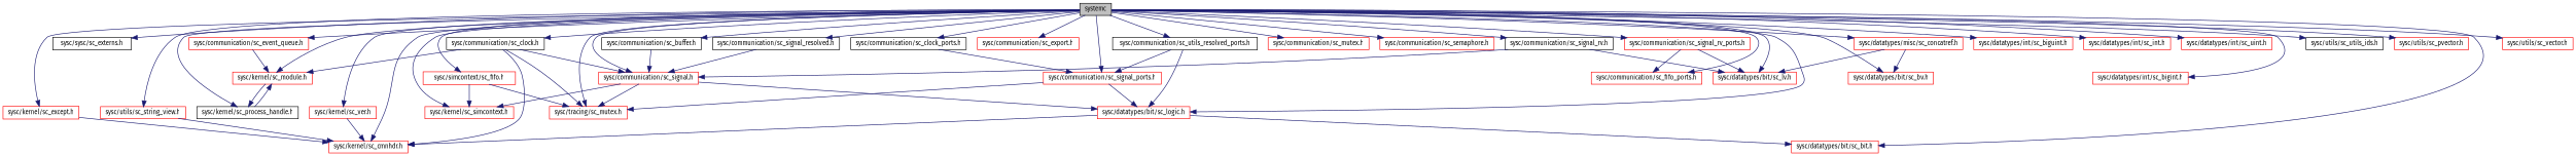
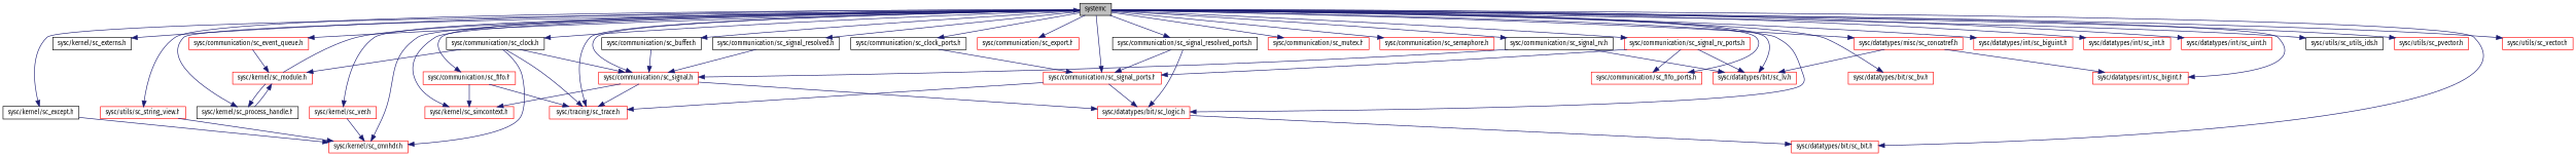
  digraph {
    fontname="Fira Sans"
    node [color=red fillcolor=white fontname="Fira Sans" fontsize=10 shape=record style=filled]
    edge [color=midnightblue fontname="Fira Sans" fontsize=10 labelfontname=FreeSans labelfontsize=10 style=solid]
    n1 [color=black fillcolor=grey75 fontcolor=black height=0.2 label=systemc width=0.4]
    n2 [height=0.2 label="sysc/kernel/sc_cmnhdr.h" width=0.4]
-   n3 [color=black height=0.2 label="sysc/sysc/sc_externs.h" width=0.4]
-   n4 [height=0.2 label="sysc/kernel/sc_except.h" width=0.4]
+   n3 [color=black height=0.2 label="sysc/kernel/sc_externs.h" width=0.4]
+   n4 [color=black height=0.2 label="sysc/kernel/sc_except.h" width=0.4]
    n5 [height=0.2 label="sysc/kernel/sc_module.h" width=0.4]
    n6 [color=black height=0.2 label="sysc/kernel/sc_process_handle.h" width=0.4]
    n7 [height=0.2 label="sysc/kernel/sc_simcontext.h" width=0.4]
    n8 [height=0.2 label="sysc/kernel/sc_ver.h" width=0.4]
    n9 [color=black height=0.2 label="sysc/communication/sc_buffer.h" width=0.4]
    n10 [height=0.2 label="sysc/communication/sc_signal.h" width=0.4]
    n11 [height=0.2 label="sysc/datatypes/bit/sc_logic.h" width=0.4]
    n12 [height=0.2 label="sysc/datatypes/bit/sc_bit.h" width=0.4]
-   n13 [height=0.2 label="sysc/tracing/sc_mutex.h" width=0.4]
+   n13 [height=0.2 label="sysc/tracing/sc_trace.h" width=0.4]
    n14 [color=black height=0.2 label="sysc/communication/sc_clock.h" width=0.4]
    n15 [color=black height=0.2 label="sysc/communication/sc_clock_ports.h" width=0.4]
    n16 [height=0.2 label="sysc/communication/sc_signal_ports.h" width=0.4]
    n17 [height=0.2 label="sysc/communication/sc_event_queue.h" width=0.4]
    n18 [height=0.2 label="sysc/communication/sc_export.h" width=0.4]
-   n19 [height=0.2 label="sysc/simcontext/sc_fifo.h" width=0.4]
+   n19 [height=0.2 label="sysc/communication/sc_fifo.h" width=0.4]
    n20 [height=0.2 label="sysc/communication/sc_fifo_ports.h" width=0.4]
    n21 [height=0.2 label="sysc/communication/sc_mutex.h" width=0.4]
    n22 [height=0.2 label="sysc/communication/sc_semaphore.h" width=0.4]
    n23 [color=black height=0.2 label="sysc/communication/sc_signal_resolved.h" width=0.4]
-   n24 [color=black height=0.2 label="sysc/communication/sc_utils_resolved_ports.h" width=0.4]
+   n24 [color=black height=0.2 label="sysc/communication/sc_signal_resolved_ports.h" width=0.4]
    n25 [color=black height=0.2 label="sysc/communication/sc_signal_rv.h" width=0.4]
    n26 [height=0.2 label="sysc/datatypes/bit/sc_lv.h" width=0.4]
    n27 [height=0.2 label="sysc/communication/sc_signal_rv_ports.h" width=0.4]
    n28 [height=0.2 label="sysc/datatypes/bit/sc_bv.h" width=0.4]
    n29 [height=0.2 label="sysc/datatypes/int/sc_bigint.h" width=0.4]
    n30 [height=0.2 label="sysc/datatypes/int/sc_biguint.h" width=0.4]
    n31 [height=0.2 label="sysc/datatypes/int/sc_int.h" width=0.4]
    n32 [height=0.2 label="sysc/datatypes/int/sc_uint.h" width=0.4]
    n33 [height=0.2 label="sysc/datatypes/misc/sc_concatref.h" width=0.4]
    n34 [color=black height=0.2 label="sysc/utils/sc_utils_ids.h" width=0.4]
    n35 [height=0.2 label="sysc/utils/sc_pvector.h" width=0.4]
    n36 [height=0.2 label="sysc/utils/sc_string_view.h" width=0.4]
    n37 [height=0.2 label="sysc/utils/sc_vector.h" width=0.4]
    n1 -> n2
    n1 -> n3
    n1 -> n4
-   n1 -> n5
+   n5 -> n1
    n1 -> n6
    n1 -> n7
    n1 -> n8
    n1 -> n9
    n1 -> n10
    n1 -> n11
    n1 -> n12
    n1 -> n13
    n1 -> n14
    n1 -> n15
    n1 -> n16
    n1 -> n17
    n1 -> n18
    n1 -> n19
    n1 -> n20
    n1 -> n21
    n1 -> n22
    n1 -> n23
    n1 -> n24
    n1 -> n25
    n1 -> n26
    n1 -> n27
    n1 -> n28
    n1 -> n29
    n1 -> n30
    n1 -> n31
    n1 -> n32
    n1 -> n33
    n1 -> n34
    n1 -> n35
    n1 -> n36
    n1 -> n37
    n4 -> n2
    n5 -> n6
    n6 -> n5
    n8 -> n2
    n9 -> n10
    n10 -> n7
    n10 -> n11
    n10 -> n13
-   n11 -> n2
    n11 -> n12
    n14 -> n2
    n14 -> n5
    n14 -> n10
    n14 -> n13
    n15 -> n16
    n16 -> n11
    n16 -> n13
    n17 -> n5
    n19 -> n7
    n19 -> n13
    n23 -> n10
    n24 -> n11
    n24 -> n16
    n25 -> n10
    n25 -> n26
+   n27 -> n16
    n27 -> n20
    n27 -> n26
    n33 -> n26
-   n33 -> n28
+   n33 -> n29
    n36 -> n2
  }
